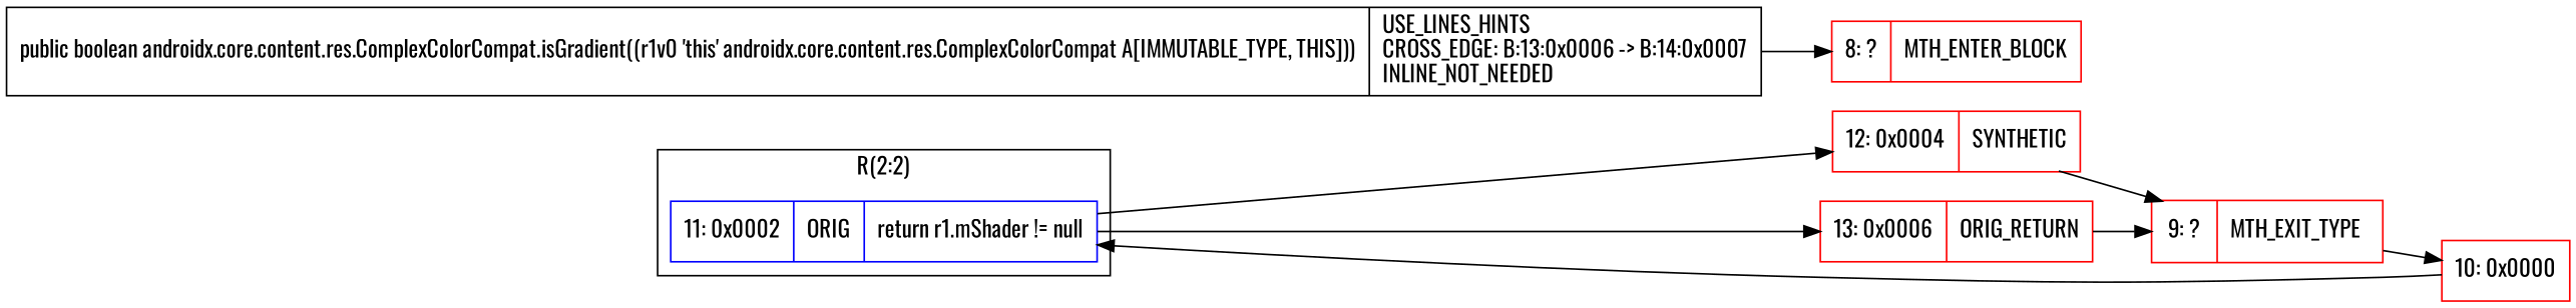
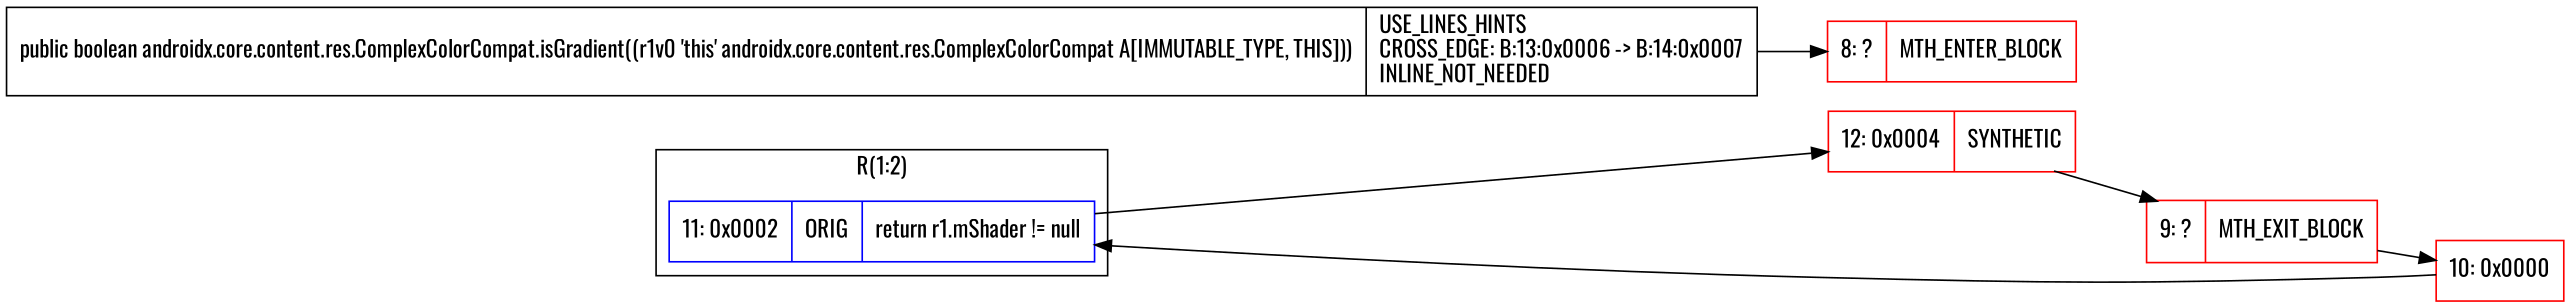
  digraph {
    fontname=Oswald
    rankdir=LR
    node [color=red fontname=Oswald shape=record]
    edge [fontname=Oswald]
    n1 [color=blue label="{11\:\ 0x0002|ORIG\l|return r1.mShader != null\l}"]
    n2 [label="{12\:\ 0x0004|SYNTHETIC\l}"]
-   n3 [label="{13\:\ 0x0006|ORIG_RETURN\l}"]
-   n4 [label="{9\:\ ?|MTH_EXIT_TYPE\l}"]
+   n4 [label="{9\:\ ?|MTH_EXIT_BLOCK\l}"]
    n5 [label="{8\:\ ?|MTH_ENTER_BLOCK\l}"]
    n6 [label="{10\:\ 0x0000}"]
    n7 [label="{public boolean androidx.core.content.res.ComplexColorCompat.isGradient((r1v0 'this' androidx.core.content.res.ComplexColorCompat A[IMMUTABLE_TYPE, THIS]))  | USE_LINES_HINTS\lCROSS_EDGE: B:13:0x0006 \-\> B:14:0x0007\lINLINE_NOT_NEEDED\l}" color=""]
    subgraph cluster_1 {
-     label="R(2:2)"
+     label="R(1:2)"
      n1
    }
    n1 -> n2
-   n1 -> n3
    n2 -> n4
-   n3 -> n4
    n4 -> n6
    n6 -> n1
    n7 -> n5
  }
